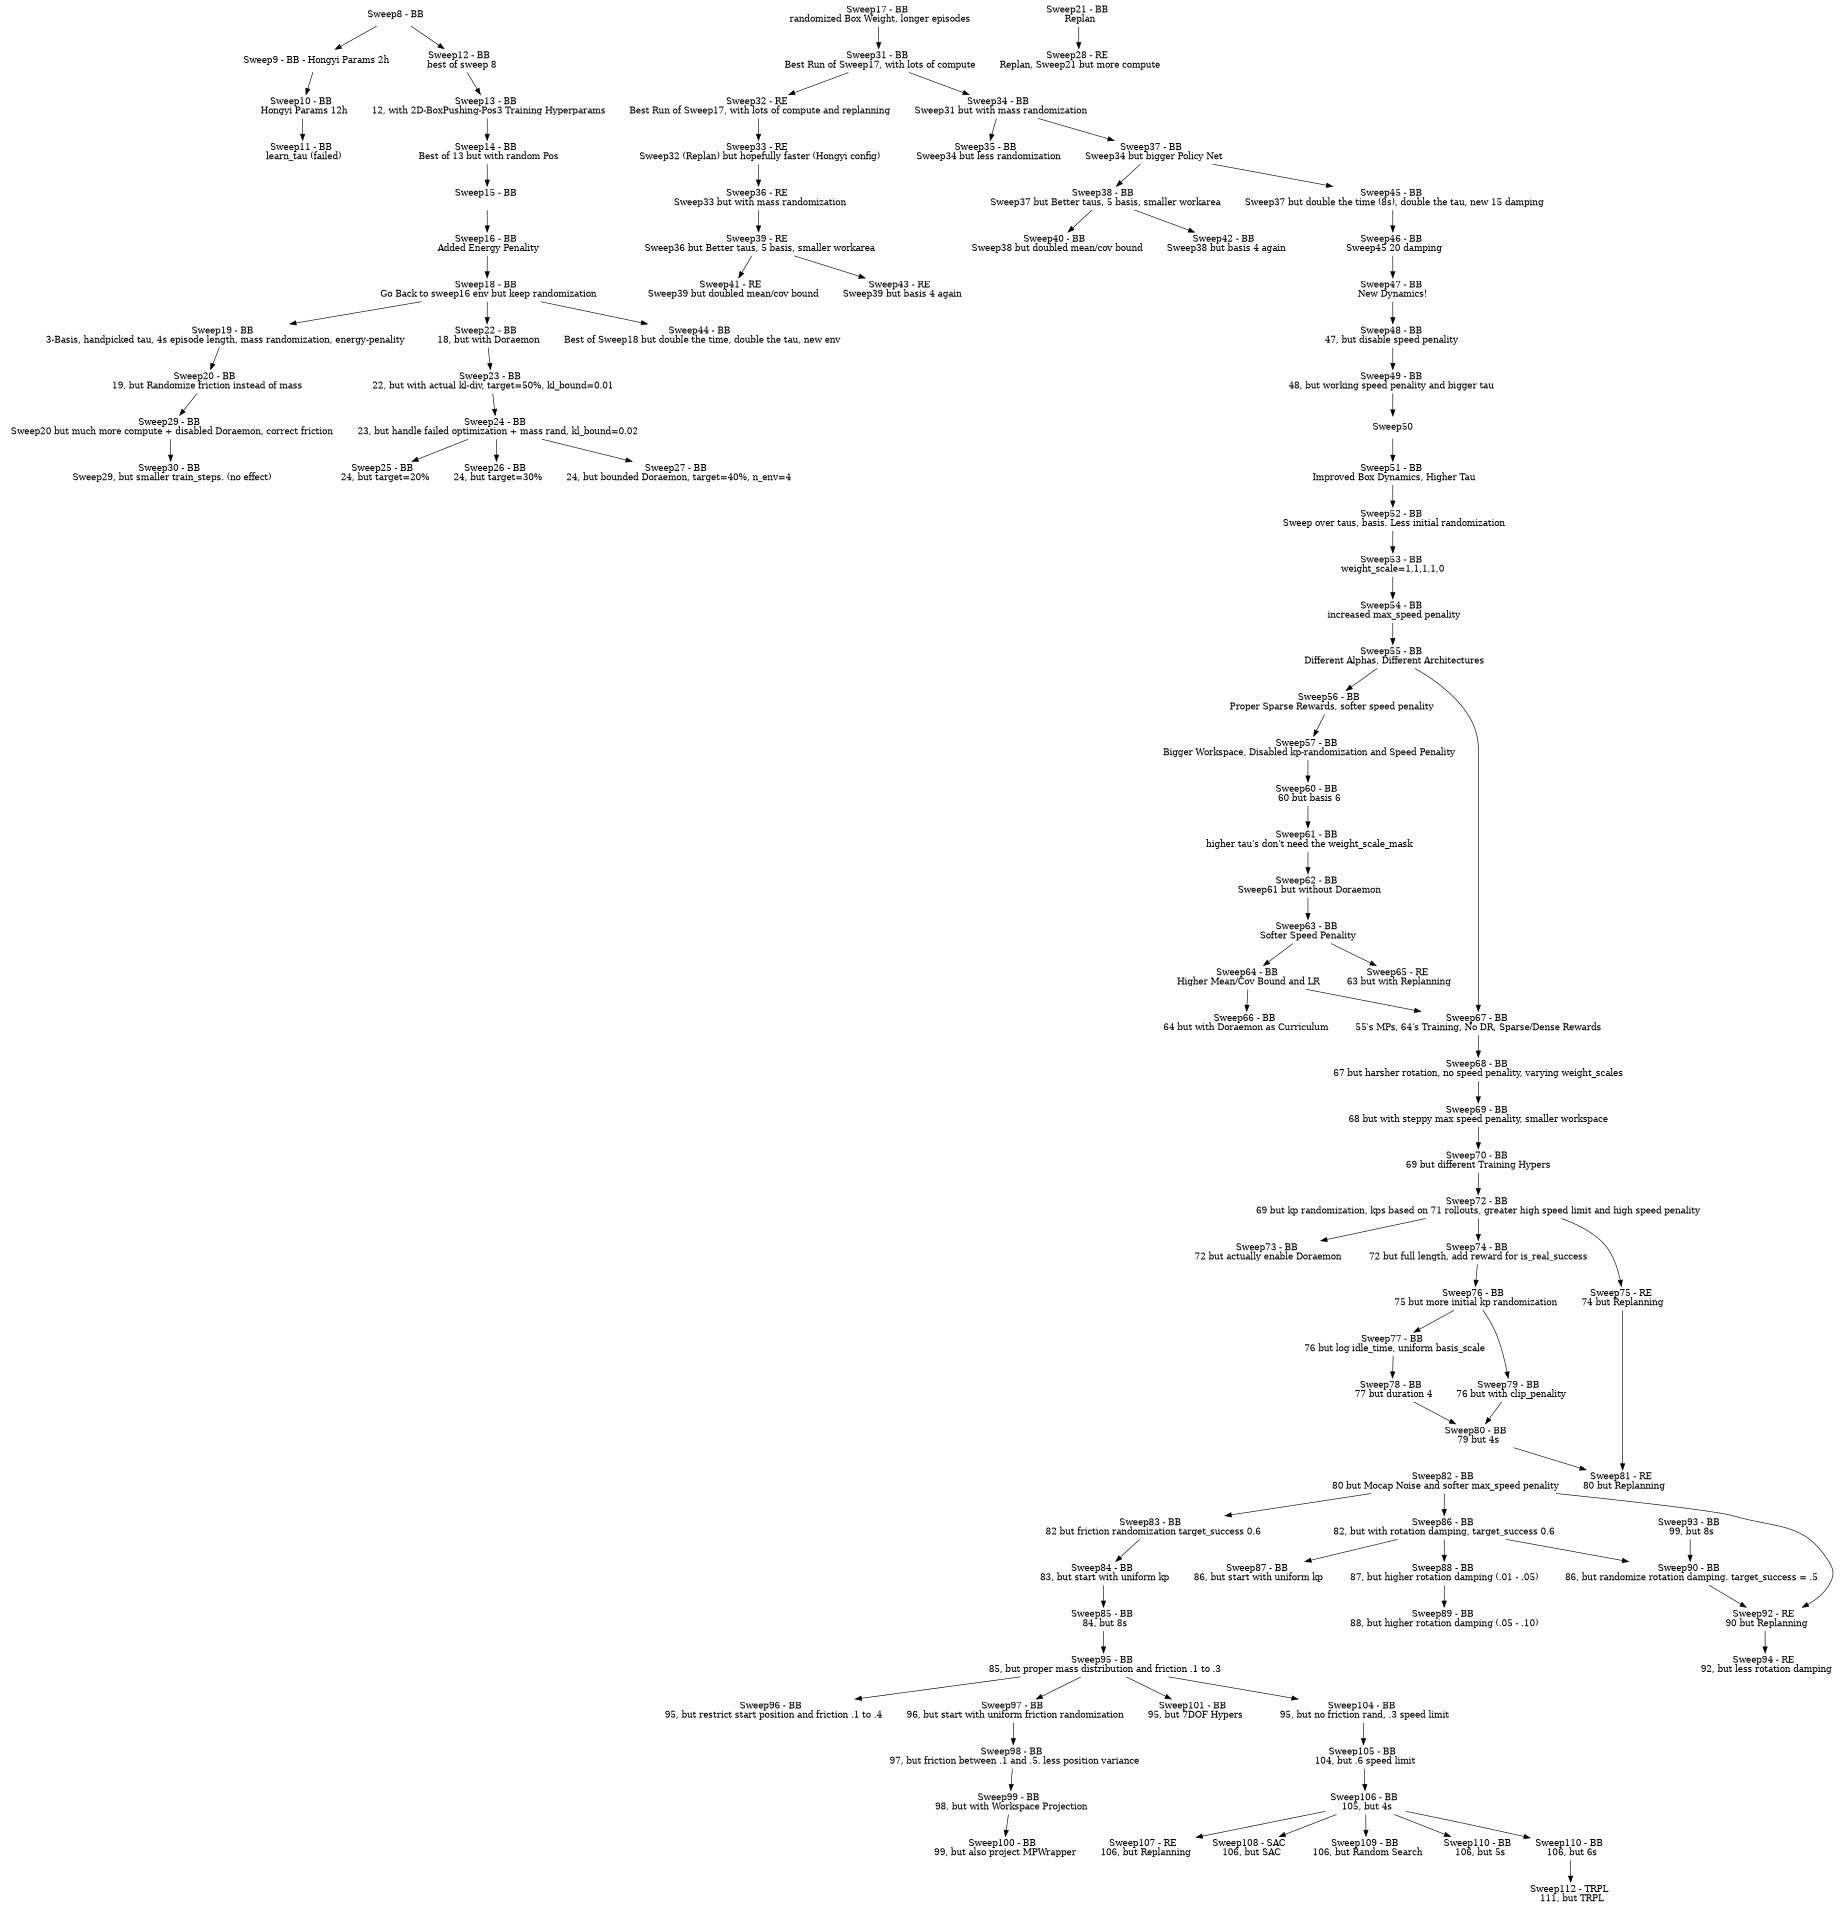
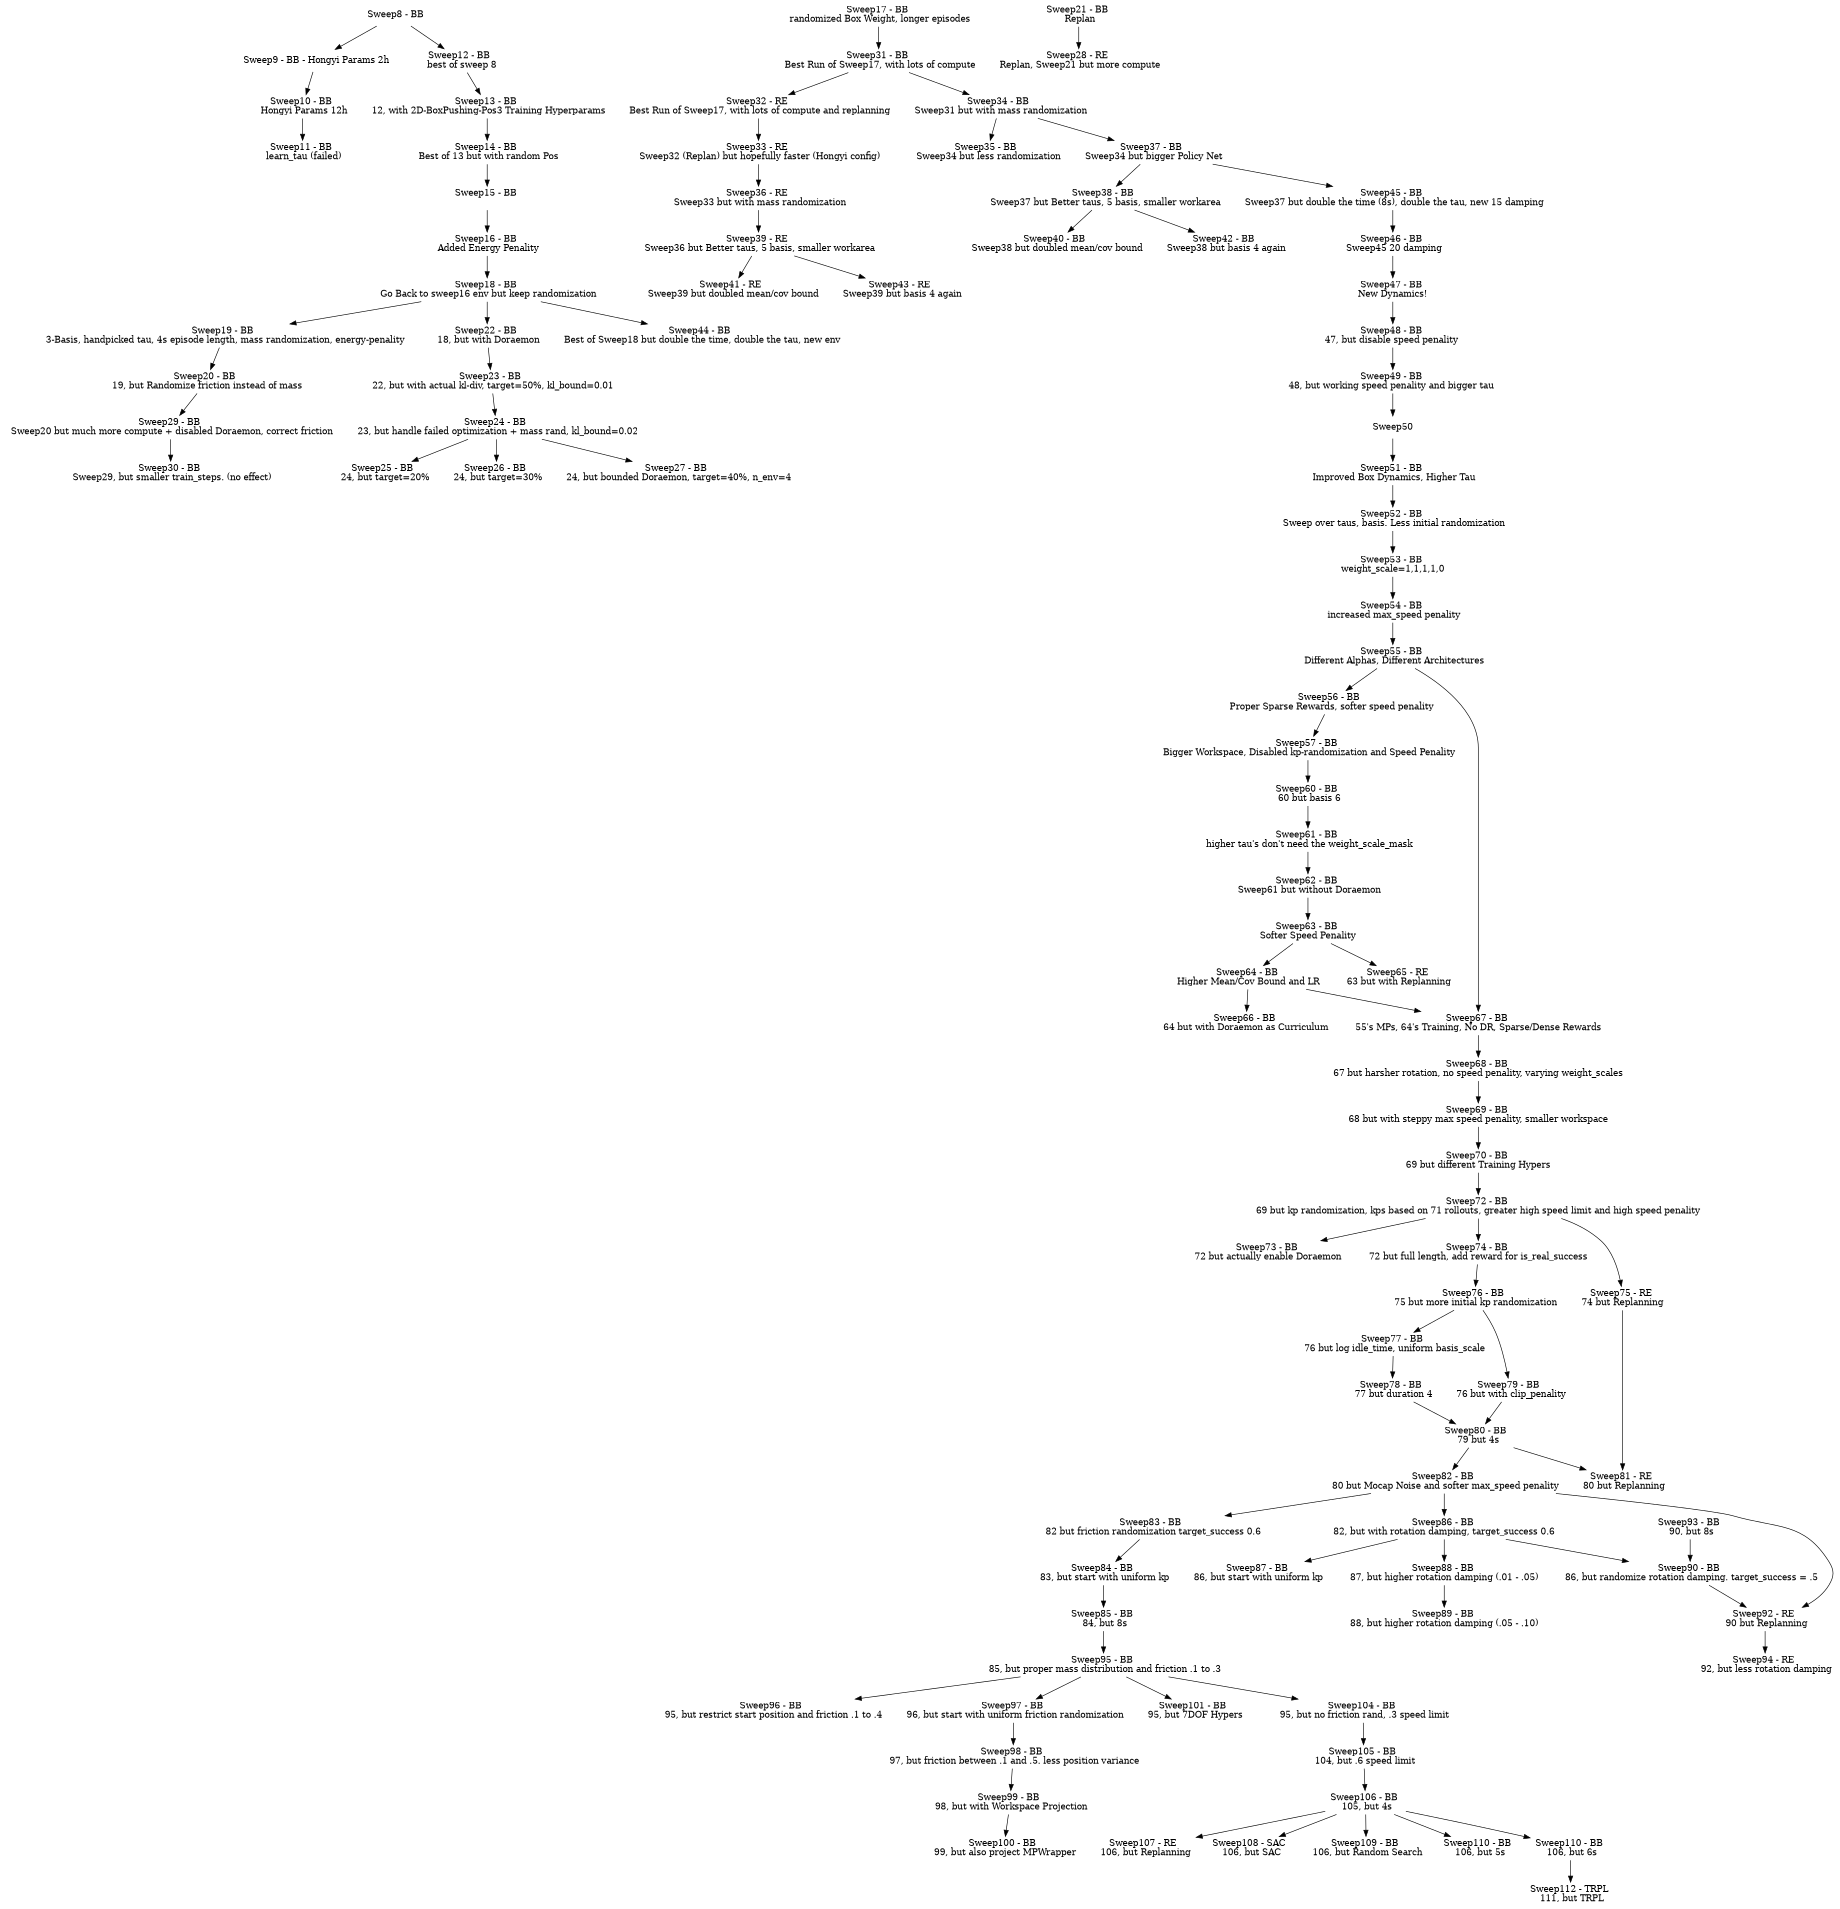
  digraph {
    node [shape=plaintext]
    n1 [label=<Sweep8 - BB>]
    n2 [label=<Sweep9 - BB - Hongyi Params 2h>]
    n3 [label=<Sweep12 - BB <BR/> best of sweep 8>]
    n4 [label=<Sweep10 - BB <BR/> Hongyi Params 12h>]
    n5 [label=<Sweep13 - BB <BR/> 12, with 2D-BoxPushing-Pos3 Training Hyperparams>]
    n6 [label=<Sweep11 - BB <BR/> learn_tau (failed)>]
    n7 [label=<Sweep14 - BB <BR/> Best of 13 but with random Pos>]
    n8 [label=<Sweep15 - BB <BR/> >]
    n9 [label=<Sweep16 - BB <BR/> Added Energy Penality>]
    n10 [label=<Sweep18 - BB <BR/> Go Back to sweep16 env but keep randomization>]
    n11 [label=<Sweep17 - BB <BR/> randomized Box Weight, longer episodes>]
    n12 [label=<Sweep31 - BB <BR/> Best Run of Sweep17, with lots of compute>]
    n13 [label=<Sweep19 - BB <BR/> 3-Basis, handpicked tau, 4s episode length, mass randomization, energy-penality>]
    n14 [label=<Sweep22 - BB <BR/> 18, but with Doraemon>]
    n15 [label=<Sweep44 - BB <BR/> Best of Sweep18 but double the time, double the tau, new env>]
    n16 [label=<Sweep32 - RE <BR/> Best Run of Sweep17, with lots of compute and replanning>]
    n17 [label=<Sweep34 - BB <BR/> Sweep31 but with mass randomization>]
    n18 [label=<Sweep20 - BB <BR/> 19, but Randomize friction instead of mass>]
    n19 [label=<Sweep23 - BB <BR/> 22, but with actual kl-div, target=50%, kl_bound=0.01>]
    n20 [label=<Sweep29 - BB <BR/> Sweep20 but much more compute + disabled Doraemon, correct friction>]
    n21 [label=<Sweep21 - BB <BR/> Replan>]
    n22 [label=<Sweep28 - RE <BR/> Replan, Sweep21 but more compute>]
    n23 [label=<Sweep30 - BB <BR/> Sweep29, but smaller train_steps. (no effect)>]
    n24 [label=<Sweep24 - BB <BR/> 23, but handle failed optimization + mass rand, kl_bound=0.02>]
    n25 [label=<Sweep25 - BB <BR/> 24, but target=20%>]
    n26 [label=<Sweep26 - BB <BR/> 24, but target=30%>]
    n27 [label=<Sweep27 - BB <BR/> 24, but bounded Doraemon, target=40%, n_env=4>]
    n28 [label=<Sweep33 - RE <BR/> Sweep32 (Replan) but hopefully faster (Hongyi config)>]
    n29 [label=<Sweep35 - BB <BR/> Sweep34 but less randomization>]
    n30 [label=<Sweep37 - BB <BR/> Sweep34 but bigger Policy Net>]
    n31 [label=<Sweep36 - RE <BR/> Sweep33 but with mass randomization>]
    n32 [label=<Sweep39 - RE <BR/> Sweep36 but Better taus, 5 basis, smaller workarea>]
    n33 [label=<Sweep38 - BB <BR/> Sweep37 but Better taus, 5 basis, smaller workarea>]
    n34 [label=<Sweep45 - BB <BR/> Sweep37 but double the time (8s), double the tau, new 15 damping>]
    n35 [label=<Sweep41 - RE <BR/> Sweep39 but doubled mean/cov bound>]
    n36 [label=<Sweep43 - RE <BR/> Sweep39 but basis 4 again>]
    n37 [label=<Sweep40 - BB <BR/> Sweep38 but doubled mean/cov bound>]
    n38 [label=<Sweep42 - BB <BR/> Sweep38 but basis 4 again>]
    n39 [label=<Sweep46 - BB <BR/> Sweep45 20 damping>]
    n40 [label=<Sweep47 - BB <BR/> New Dynamics! >]
    n41 [label=<Sweep48 - BB <BR/> 47, but disable speed penality  >]
    n42 [label=<Sweep49 - BB <BR/> 48, but working speed penality and bigger tau  >]
    Sweep50
    n44 [label=<Sweep51 - BB <BR/> Improved Box Dynamics, Higher Tau>]
    n45 [label=<Sweep52 - BB <BR/> Sweep over taus, basis. Less initial randomization>]
    n46 [label=<Sweep53 - BB <BR/> weight_scale=1,1,1,1,0 >]
    n47 [label=<Sweep54 - BB <BR/> increased max_speed penality>]
    n48 [label=<Sweep55 - BB <BR/> Different Alphas, Different Architectures>]
    n49 [label=<Sweep56 - BB <BR/> Proper Sparse Rewards, softer speed penality>]
    n50 [label=<Sweep67 - BB <BR/> 55's MPs, 64's Training, No DR, Sparse/Dense Rewards >]
    n51 [label=<Sweep57 - BB <BR/> Bigger Workspace, Disabled kp-randomization and Speed Penality>]
    n52 [label=<Sweep68 - BB <BR/> 67 but harsher rotation, no speed penality, varying weight_scales >]
    n53 [label=<Sweep60 - BB <BR/> 60 but basis 6>]
    n54 [label=<Sweep61 - BB <BR/> higher tau's don't need the weight_scale_mask>]
    n55 [label=<Sweep62 - BB <BR/> Sweep61 but without Doraemon>]
    n56 [label=<Sweep63 - BB <BR/> Softer Speed Penality >]
    n57 [label=<Sweep64 - BB <BR/> Higher Mean/Cov Bound and LR >]
    n58 [label=<Sweep65 - RE <BR/> 63 but with Replanning >]
    n59 [label=<Sweep66 - BB <BR/> 64 but with Doraemon as Curriculum >]
    n60 [label=<Sweep69 - BB <BR/> 68 but with steppy max speed penality, smaller workspace >]
    n61 [label=<Sweep70 - BB <BR/> 69 but different Training Hypers >]
    n62 [label=<Sweep72 - BB <BR/> 69 but kp randomization, kps based on 71 rollouts, greater high speed limit and high speed penality >]
    n63 [label=<Sweep73 - BB <BR/> 72 but actually enable Doraemon >]
    n64 [label=<Sweep74 - BB <BR/> 72 but full length, add reward for is_real_success >]
    n65 [label=<Sweep75 - RE <BR/> 74 but Replanning >]
    n66 [label=<Sweep76 - BB <BR/> 75 but more initial kp randomization>]
    n67 [label=<Sweep81 - RE <BR/> 80 but Replanning>]
    n68 [label=<Sweep77 - BB <BR/> 76 but log idle_time, uniform basis_scale>]
    n69 [label=<Sweep79 - BB <BR/> 76 but with clip_penality>]
    n70 [label=<Sweep78 - BB <BR/> 77 but duration 4>]
    n71 [label=<Sweep80 - BB <BR/> 79 but 4s>]
    n72 [label=<Sweep82 - BB <BR/> 80 but Mocap Noise and softer max_speed penality>]
    n73 [label=<Sweep83 - BB <BR/> 82 but friction randomization target_success 0.6>]
    n74 [label=<Sweep86 - BB <BR/> 82, but with rotation damping, target_success 0.6 >]
    n75 [label=<Sweep92 - RE <BR/> 90 but Replanning>]
    n76 [label=<Sweep84 - BB <BR/> 83, but start with uniform kp>]
    n77 [label=<Sweep87 - BB <BR/> 86, but start with uniform kp >]
    n78 [label=<Sweep88 - BB <BR/> 87, but higher rotation damping (.01 - .05) >]
    n79 [label=<Sweep90 - BB <BR/> 86, but randomize rotation damping. target_success = .5>]
    n80 [label=<Sweep94 - RE <BR/> 92, but less rotation damping>]
    n81 [label=<Sweep85 - BB <BR/> 84, but 8s>]
    n82 [label=<Sweep95 - BB <BR/> 85, but proper mass distribution and friction .1 to .3>]
    n83 [label=<Sweep96 - BB <BR/> 95, but restrict start position and friction .1 to .4>]
    n84 [label=<Sweep97 - BB <BR/> 96, but start with uniform friction randomization>]
    n85 [label=<Sweep101 - BB <BR/> 95, but 7DOF Hypers>]
    n86 [label=<Sweep104 - BB <BR/> 95, but no friction rand, .3 speed limit>]
    n87 [label=<Sweep89 - BB <BR/> 88, but higher rotation damping (.05 - .10) >]
-   n88 [label=<Sweep93 - BB <BR/> 99, but 8s>]
+   n88 [label=<Sweep93 - BB <BR/> 90, but 8s>]
    n89 [label=<Sweep98 - BB <BR/> 97, but friction between .1 and .5. less position variance>]
    n90 [label=<Sweep105 - BB <BR/> 104, but .6 speed limit>]
    n91 [label=<Sweep99 - BB <BR/> 98, but with Workspace Projection>]
    n92 [label=<Sweep100 - BB <BR/> 99, but also project MPWrapper>]
    n93 [label=<Sweep106 - BB <BR/> 105, but 4s>]
    n94 [label=<Sweep107 - RE <BR/> 106, but Replanning>]
    n95 [label=<Sweep108 - SAC <BR/> 106, but SAC>]
    n96 [label=<Sweep109 - BB <BR/> 106, but Random Search>]
    n97 [label=<Sweep110 - BB <BR/> 106, but 5s>]
    n98 [label=<Sweep110 - BB <BR/> 106, but 6s>]
    n99 [label=<Sweep112 - TRPL <BR/> 111, but TRPL>]
    n1 -> n2
    n1 -> n3
    n2 -> n4
    n3 -> n5
    n4 -> n6
    n5 -> n7
    n7 -> n8
    n8 -> n9
    n9 -> n10
    n10 -> n13
    n10 -> n14
    n10 -> n15
    n11 -> n12
    n12 -> n16
    n12 -> n17
    n13 -> n18
    n14 -> n19
    n16 -> n28
    n17 -> n29
    n17 -> n30
    n18 -> n20
    n19 -> n24
    n20 -> n23
    n21 -> n22
    n24 -> n25
    n24 -> n26
    n24 -> n27
    n28 -> n31
    n30 -> n33
    n30 -> n34
    n31 -> n32
    n32 -> n35
    n32 -> n36
    n33 -> n37
    n33 -> n38
    n34 -> n39
    n39 -> n40
    n40 -> n41
    n41 -> n42
    n42 -> Sweep50
    Sweep50 -> n44
    n44 -> n45
    n45 -> n46
    n46 -> n47
    n47 -> n48
    n48 -> n49
    n48 -> n50
    n49 -> n51
    n50 -> n52
    n51 -> n53
    n52 -> n60
    n53 -> n54
    n54 -> n55
    n55 -> n56
    n56 -> n57
    n56 -> n58
    n57 -> n50
    n57 -> n59
    n60 -> n61
    n61 -> n62
    n62 -> n63
    n62 -> n64
    n62 -> n65
    n64 -> n66
    n65 -> n67
    n66 -> n68
    n66 -> n69
    n68 -> n70
    n69 -> n71
    n70 -> n71
    n71 -> n67
+   n71 -> n72
    n72 -> n73
    n72 -> n74
    n72 -> n75
    n73 -> n76
    n74 -> n77
    n74 -> n78
    n74 -> n79
    n75 -> n80
    n76 -> n81
    n78 -> n87
    n79 -> n75
    n81 -> n82
    n82 -> n83
    n82 -> n84
    n82 -> n85
    n82 -> n86
    n84 -> n89
    n86 -> n90
    n88 -> n79
    n89 -> n91
    n90 -> n93
    n91 -> n92
    n93 -> n94
    n93 -> n95
    n93 -> n96
    n93 -> n97
    n93 -> n98
    n98 -> n99
  }
